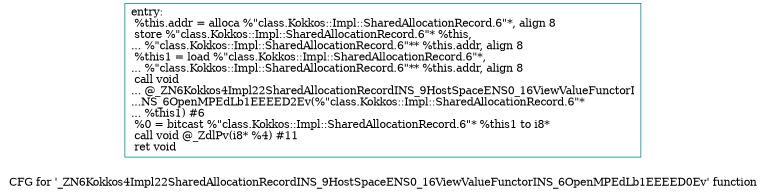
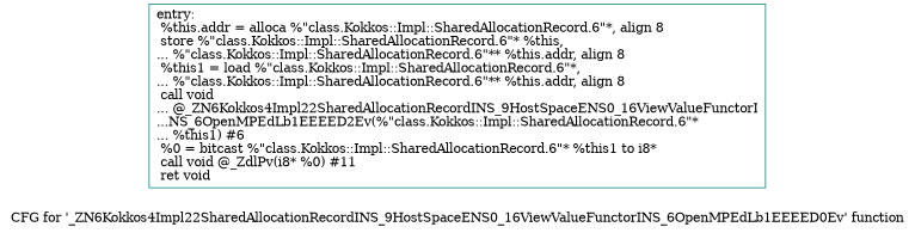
  digraph {
    label="CFG for '_ZN6Kokkos4Impl22SharedAllocationRecordINS_9HostSpaceENS0_16ViewValueFunctorINS_6OpenMPEdLb1EEEED0Ev' function"
-   n1 [label="{entry:\l  %this.addr = alloca %\"class.Kokkos::Impl::SharedAllocationRecord.6\"*, align 8\l  store %\"class.Kokkos::Impl::SharedAllocationRecord.6\"* %this,\l... %\"class.Kokkos::Impl::SharedAllocationRecord.6\"** %this.addr, align 8\l  %this1 = load %\"class.Kokkos::Impl::SharedAllocationRecord.6\"*,\l... %\"class.Kokkos::Impl::SharedAllocationRecord.6\"** %this.addr, align 8\l  call void\l... @_ZN6Kokkos4Impl22SharedAllocationRecordINS_9HostSpaceENS0_16ViewValueFunctorI\l...NS_6OpenMPEdLb1EEEED2Ev(%\"class.Kokkos::Impl::SharedAllocationRecord.6\"*\l... %this1) #6\l  %0 = bitcast %\"class.Kokkos::Impl::SharedAllocationRecord.6\"* %this1 to i8*\l  call void @_ZdlPv(i8* %4) #11\l  ret void\l}" shape=record color=teal]
+   n1 [label="{entry:\l  %this.addr = alloca %\"class.Kokkos::Impl::SharedAllocationRecord.6\"*, align 8\l  store %\"class.Kokkos::Impl::SharedAllocationRecord.6\"* %this,\l... %\"class.Kokkos::Impl::SharedAllocationRecord.6\"** %this.addr, align 8\l  %this1 = load %\"class.Kokkos::Impl::SharedAllocationRecord.6\"*,\l... %\"class.Kokkos::Impl::SharedAllocationRecord.6\"** %this.addr, align 8\l  call void\l... @_ZN6Kokkos4Impl22SharedAllocationRecordINS_9HostSpaceENS0_16ViewValueFunctorI\l...NS_6OpenMPEdLb1EEEED2Ev(%\"class.Kokkos::Impl::SharedAllocationRecord.6\"*\l... %this1) #6\l  %0 = bitcast %\"class.Kokkos::Impl::SharedAllocationRecord.6\"* %this1 to i8*\l  call void @_ZdlPv(i8* %0) #11\l  ret void\l}" shape=record color=teal]
  }
